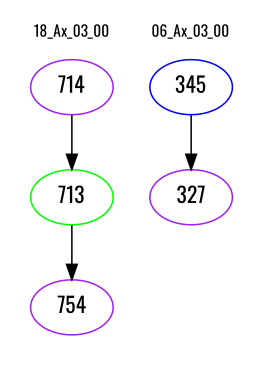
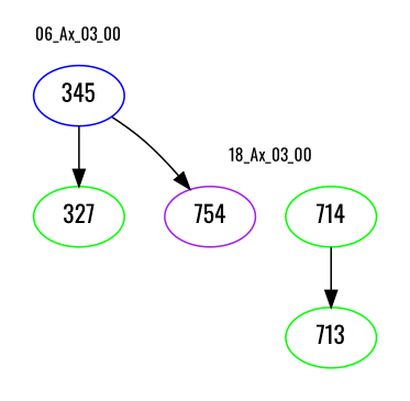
  digraph {
    fontname=Oswald
    node [color=purple fontname=Oswald]
    edge [color=black fontname=Oswald]
-   n1 [label=714]
+   n1 [color=green label=714]
    n2 [color=green label=713]
    n3 [label=754]
    n4 [color=blue label=345]
-   n5 [label=327]
+   n5 [color=green label=327]
    subgraph cluster_1 {
      color=white
      fontsize=10
      label="18_Ax_03_00"
      n1
      n2
      n3
    }
    subgraph cluster_2 {
      color=white
      fontsize=10
      label="06_Ax_03_00"
      n4
      n5
    }
    n1 -> n2
-   n2 -> n3
+   n4 -> n3
    n4 -> n5
  }
